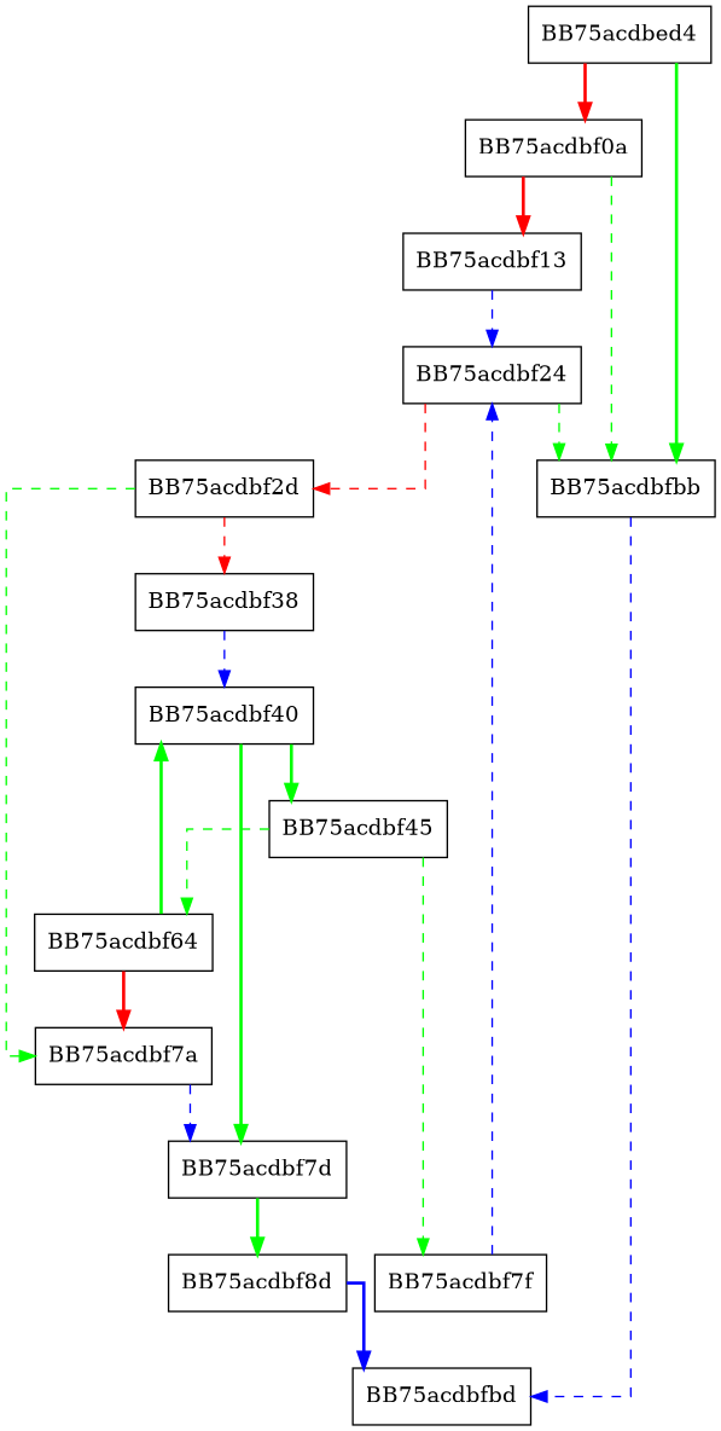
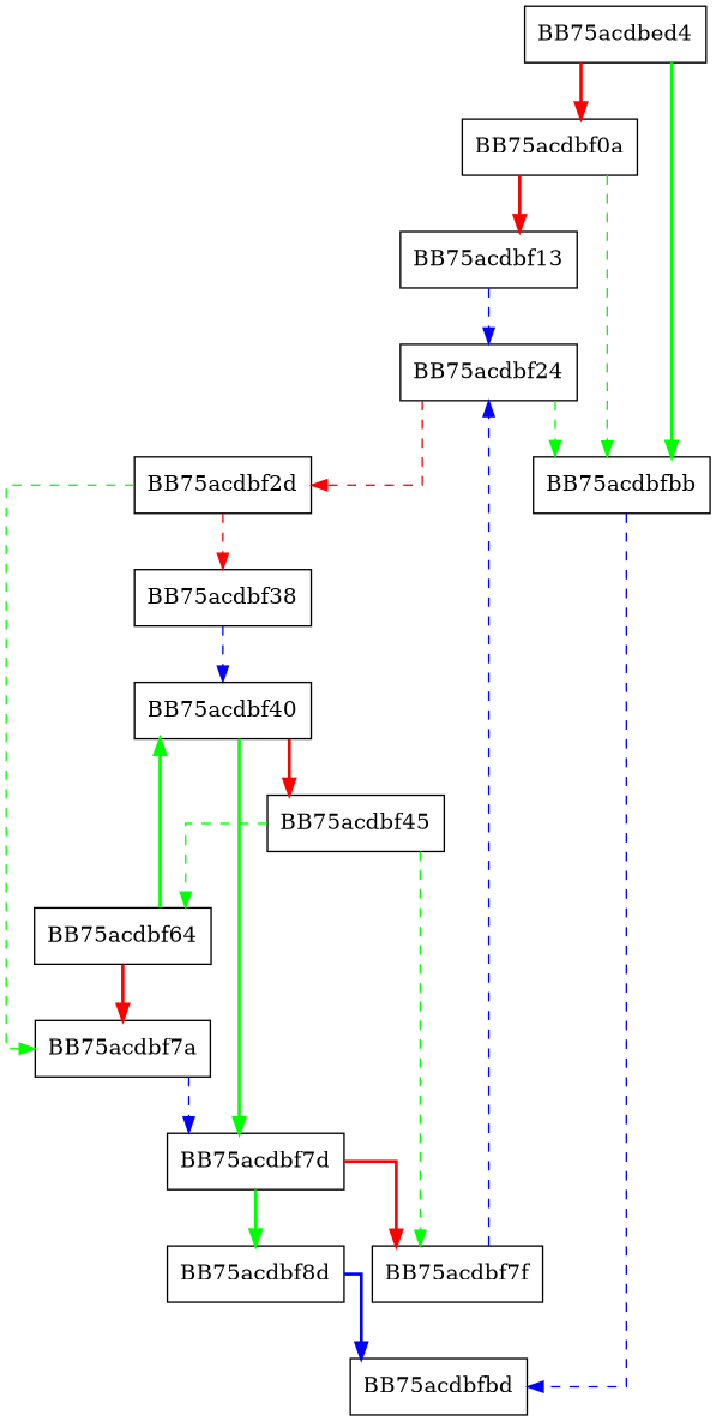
  digraph {
    splines=ortho
    node [shape=box]
    edge [color=green style=dashed]
    BB75acdbed4
    BB75acdbfbb
    BB75acdbf0a
    BB75acdbfbd
    BB75acdbf13
    BB75acdbf24
    BB75acdbf2d
    BB75acdbf7a
    BB75acdbf38
    BB75acdbf7d
    BB75acdbf40
    BB75acdbf7f
    BB75acdbf8d
    BB75acdbf45
    BB75acdbf64
    BB75acdbed4 -> BB75acdbfbb [style=bold]
    BB75acdbed4 -> BB75acdbf0a [color=red style=bold]
    BB75acdbfbb -> BB75acdbfbd [color=blue]
    BB75acdbf0a -> BB75acdbfbb
    BB75acdbf0a -> BB75acdbf13 [color=red style=bold]
    BB75acdbf13 -> BB75acdbf24 [color=blue]
    BB75acdbf24 -> BB75acdbfbb
    BB75acdbf24 -> BB75acdbf2d [color=red]
    BB75acdbf2d -> BB75acdbf7a
    BB75acdbf2d -> BB75acdbf38 [color=red]
    BB75acdbf7a -> BB75acdbf7d [color=blue]
    BB75acdbf38 -> BB75acdbf40 [color=blue]
+   BB75acdbf7d -> BB75acdbf7f [color=red style=bold]
    BB75acdbf7d -> BB75acdbf8d [style=bold]
    BB75acdbf40 -> BB75acdbf7d [style=bold]
-   BB75acdbf40 -> BB75acdbf45 [style=bold]
+   BB75acdbf40 -> BB75acdbf45 [color=red style=bold]
    BB75acdbf7f -> BB75acdbf24 [color=blue]
    BB75acdbf8d -> BB75acdbfbd [color=blue style=bold]
    BB75acdbf45 -> BB75acdbf7f
    BB75acdbf45 -> BB75acdbf64
    BB75acdbf64 -> BB75acdbf7a [color=red style=bold]
    BB75acdbf64 -> BB75acdbf40 [style=bold]
  }
